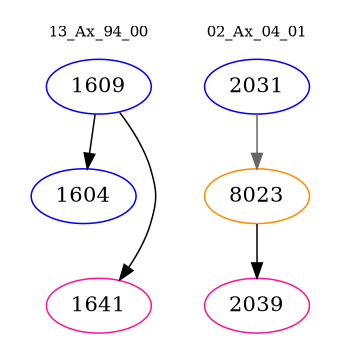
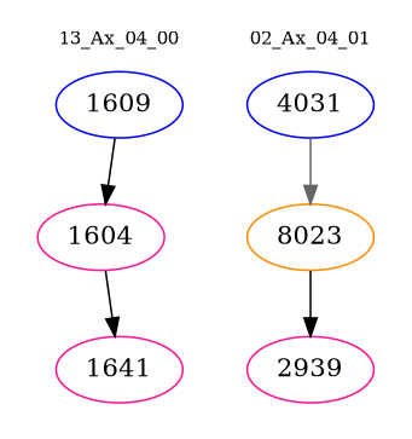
  digraph {
    node [color=deeppink]
    edge [color=black]
    n1 [color=blue label=1609]
-   n2 [color=blue label=1604]
+   n2 [label=1604]
    n3 [label=1641]
-   n4 [color=blue label=2031]
+   n4 [color=blue label=4031]
    n5 [color=darkorange label=8023]
-   n6 [label=2039]
+   n6 [label=2939]
    subgraph cluster_1 {
      color=white
      fontsize=10
-     label="13_Ax_94_00"
+     label="13_Ax_04_00"
      n1
      n2
      n3
    }
    subgraph cluster_2 {
      color=white
      fontsize=10
      label="02_Ax_04_01"
      n4
      n5
      n6
    }
    n1 -> n2
-   n1 -> n3
+   n2 -> n3
    n4 -> n5 [color=gray40]
    n5 -> n6
  }
